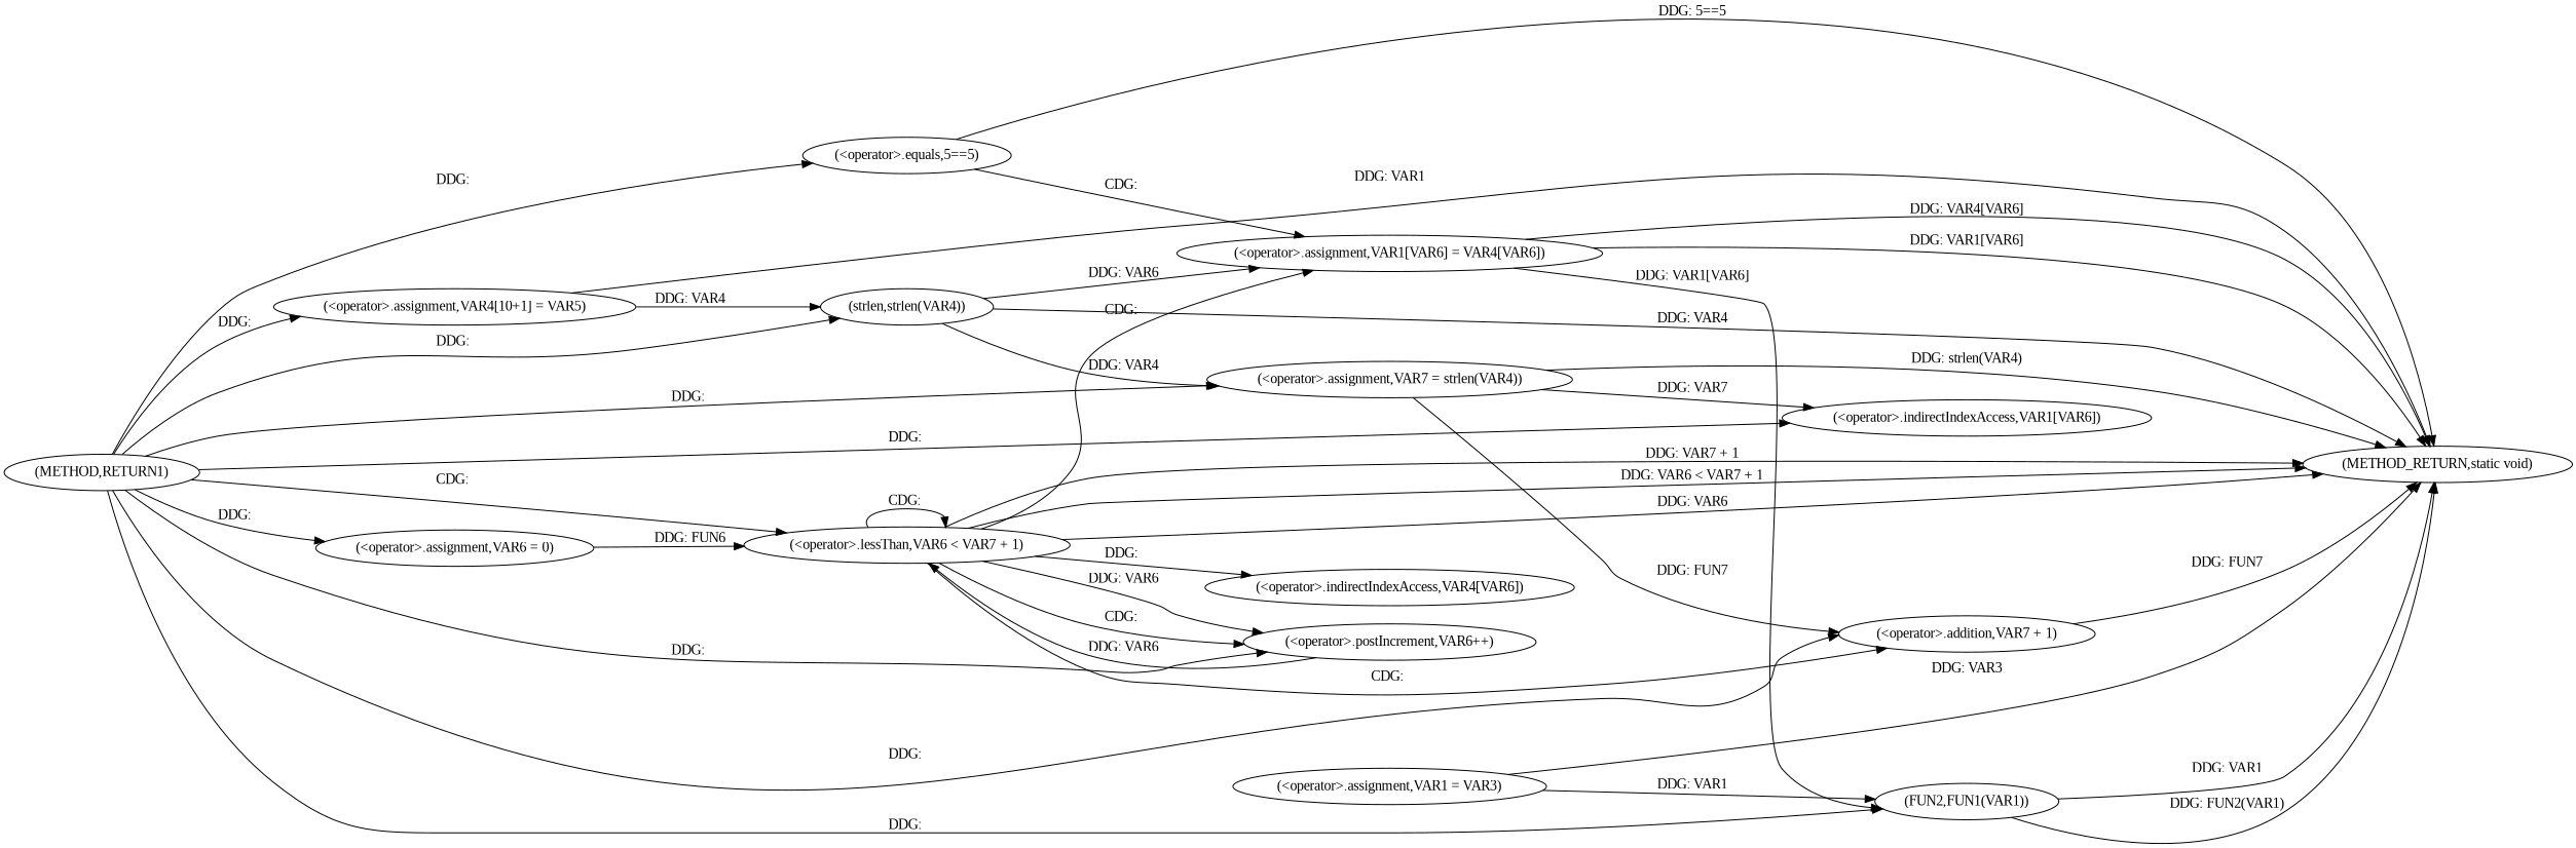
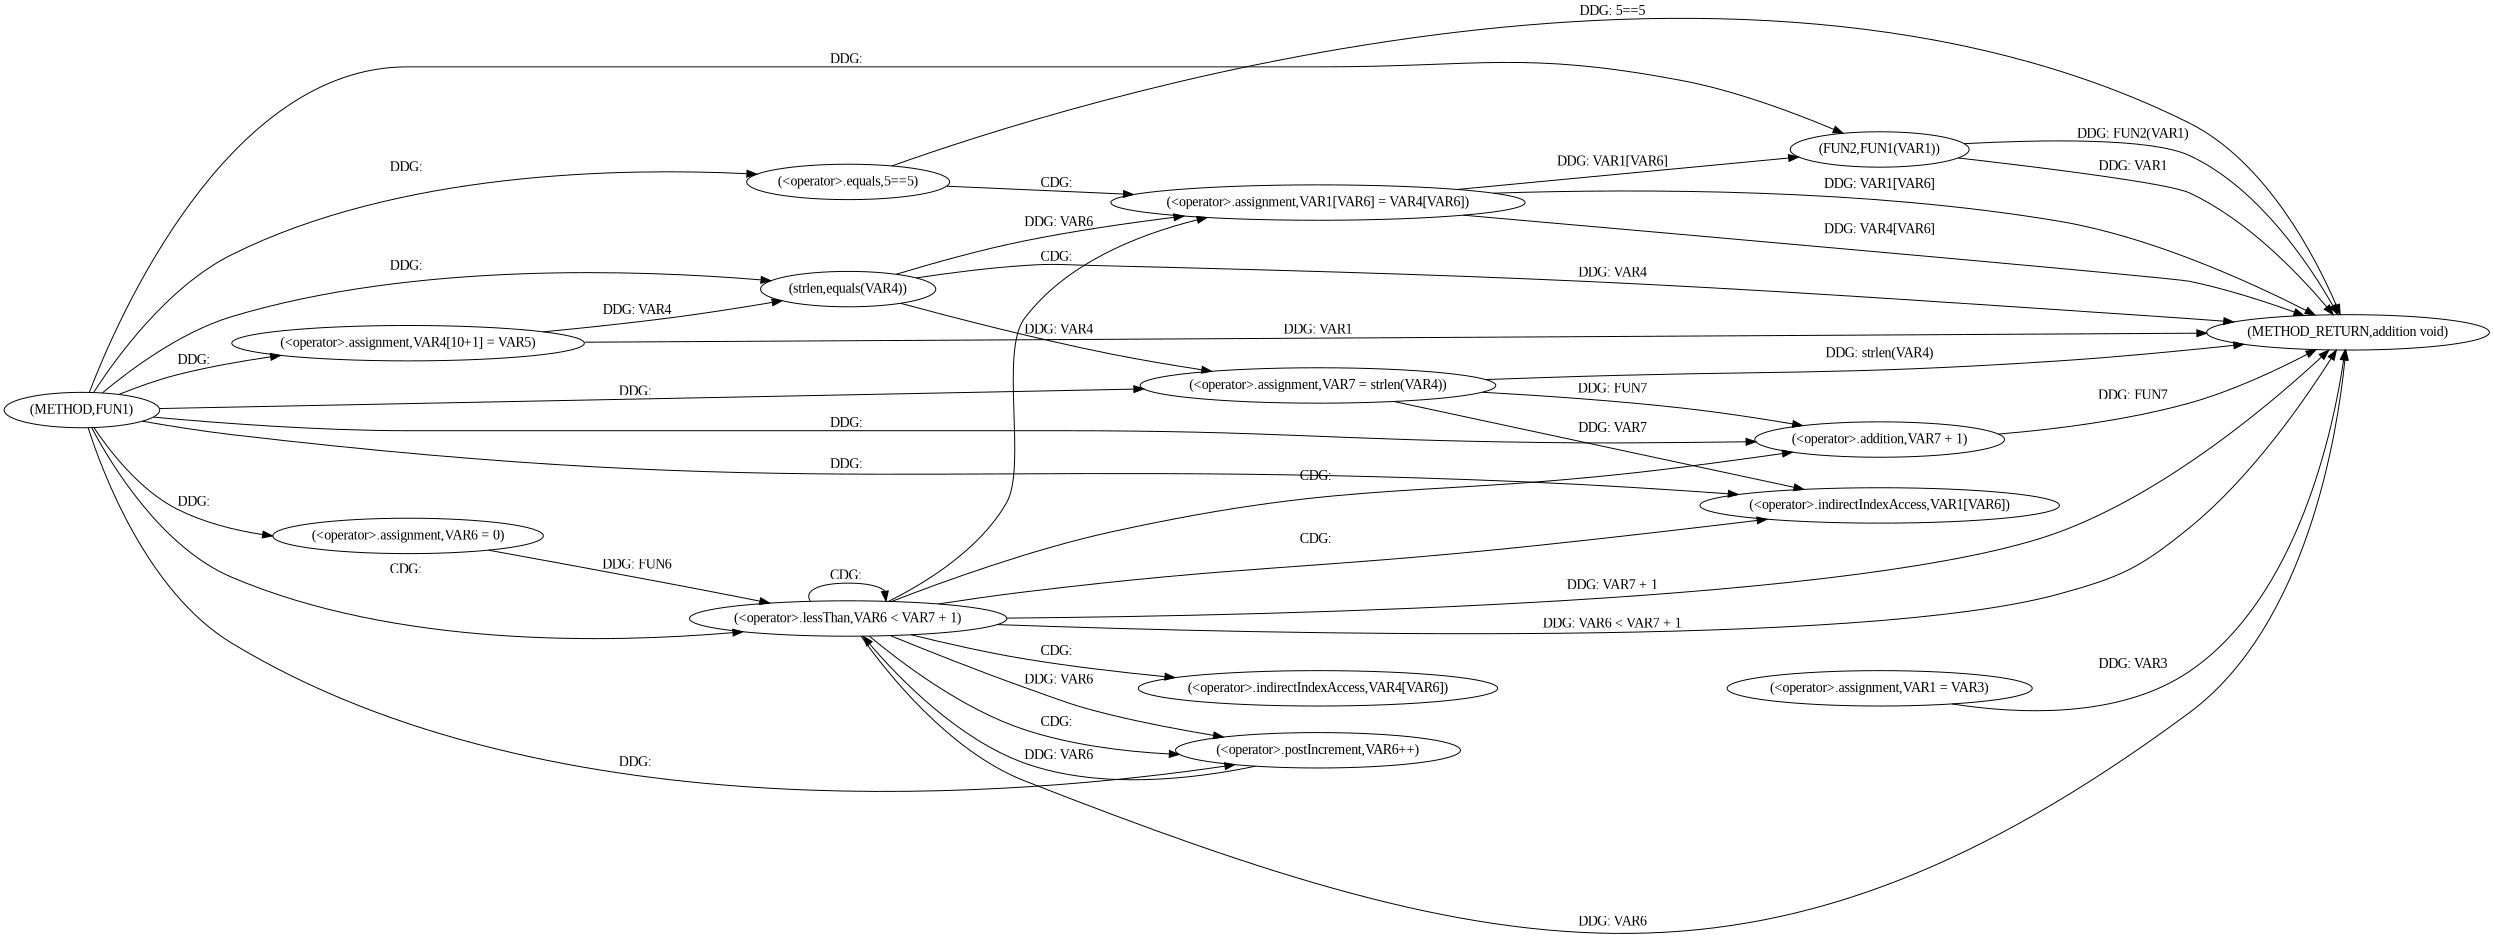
  digraph {
    fontname="Liberation Serif"
    rankdir=LR
    node [fontname="Liberation Serif"]
    edge [fontname="Liberation Serif"]
-   n1 [label="(METHOD,RETURN1)"]
+   n1 [label="(METHOD,FUN1)"]
    n2 [label="(<operator>.equals,5==5)"]
    n3 [label="(<operator>.assignment,VAR4[10+1] = VAR5)"]
    n4 [label="(<operator>.assignment,VAR7 = strlen(VAR4))"]
-   n5 [label="(strlen,strlen(VAR4))"]
+   n5 [label="(strlen,equals(VAR4))"]
    n6 [label="(<operator>.assignment,VAR6 = 0)"]
    n7 [label="(<operator>.lessThan,VAR6 < VAR7 + 1)"]
    n8 [label="(<operator>.addition,VAR7 + 1)"]
    n9 [label="(<operator>.postIncrement,VAR6++)"]
    n10 [label="(FUN2,FUN1(VAR1))"]
    n11 [label="(<operator>.indirectIndexAccess,VAR1[VAR6])"]
-   n12 [label="(METHOD_RETURN,static void)"]
+   n12 [label="(METHOD_RETURN,addition void)"]
    n13 [label="(<operator>.assignment,VAR1[VAR6] = VAR4[VAR6])"]
    n14 [label="(<operator>.assignment,VAR1 = VAR3)"]
    n15 [label="(<operator>.indirectIndexAccess,VAR4[VAR6])"]
    n1 -> n2 [label="DDG: "]
    n1 -> n3 [label="DDG: "]
    n1 -> n4 [label="DDG: "]
    n1 -> n5 [label="DDG: "]
    n1 -> n6 [label="DDG: "]
    n1 -> n7 [label="CDG: "]
    n1 -> n8 [label="DDG: "]
    n1 -> n9 [label="DDG: "]
    n1 -> n10 [label="DDG: "]
    n1 -> n11 [label="DDG: "]
    n2 -> n12 [label="DDG: 5==5"]
    n2 -> n13 [label="CDG: "]
    n3 -> n5 [label="DDG: VAR4"]
    n3 -> n12 [label="DDG: VAR1"]
    n4 -> n8 [label="DDG: FUN7"]
    n4 -> n11 [label="DDG: VAR7"]
    n4 -> n12 [label="DDG: strlen(VAR4)"]
    n5 -> n4 [label="DDG: VAR4"]
    n5 -> n12 [label="DDG: VAR4"]
    n5 -> n13 [label="DDG: VAR6"]
    n6 -> n7 [label="DDG: FUN6"]
    n7 -> n7 [label="CDG: "]
    n7 -> n8 [label="CDG: "]
    n7 -> n9 [label="DDG: VAR6"]
    n7 -> n9 [label="CDG: "]
+   n7 -> n11 [label="CDG: "]
    n7 -> n12 [label="DDG: VAR7 + 1"]
    n7 -> n12 [label="DDG: VAR6 < VAR7 + 1"]
    n7 -> n12 [label="DDG: VAR6"]
    n7 -> n13 [label="CDG: "]
-   n7 -> n15 [label="DDG: "]
+   n7 -> n15 [label="CDG: "]
    n8 -> n12 [label="DDG: FUN7"]
    n9 -> n7 [label="DDG: VAR6"]
    n10 -> n12 [label="DDG: VAR1"]
    n10 -> n12 [label="DDG: FUN2(VAR1)"]
    n13 -> n10 [label="DDG: VAR1[VAR6]"]
    n13 -> n12 [label="DDG: VAR4[VAR6]"]
    n13 -> n12 [label="DDG: VAR1[VAR6]"]
-   n14 -> n10 [label="DDG: VAR1"]
    n14 -> n12 [label="DDG: VAR3"]
  }
